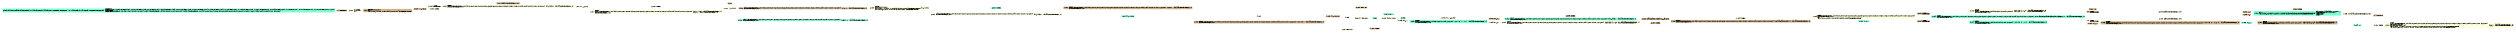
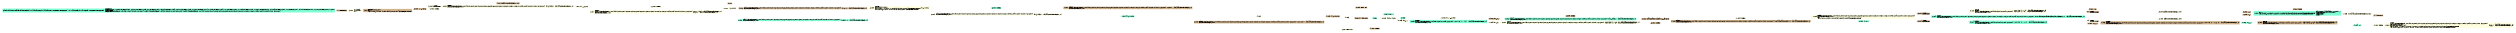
  digraph {
    rankdir=LR
    node [color=darkorange fillcolor=tan shape=record style=filled]
    n1 [color=teal label="{71\:\ ?|MTH_ENTER_BLOCK\l}"]
    n2 [color=darkgreen fillcolor=lightyellow label="{73\:\ 0x0000|int r0 = r9.length()\lint r1 = r10.position()\lr2 = 0\l}"]
    n3 [label="{74\:\ 0x0009|LOOP_START\lLOOP:0: B:74:0x0009\-\>B:78:0x0014\lPHI: r2 \l  PHI: (r2v1 'inIx' int) = (r2v0 'inIx' int), (r2v8 'inIx' int) binds: [B:73:0x0000, B:78:0x0014] A[DONT_GENERATE, DONT_INLINE]\l}"]
    n4 [color=darkgreen label="{75\:\ 0x000b|if (r2 \>= r0) goto L68\l}"]
    n5 [color=brown fillcolor=lightyellow label="{132\:\ 0x000d|SYNTHETIC\lEXC_TOP_SPLITTER\l}"]
    n6 [color=brown fillcolor=lightyellow label="{134\:\ 0x0020|SYNTHETIC\l}"]
    n7 [color=darkgreen fillcolor=lightyellow label="{76\:\ 0x000d|TRY_ENTER\lTryCatch #2 \{IndexOutOfBoundsException \-\> 0x001d, blocks: (B:76:0x000d, B:78:0x0014, B:82:0x0022, B:84:0x0028, B:86:0x002b, B:88:0x0031, B:123:0x00c1, B:105:0x0064, B:107:0x006f, B:111:0x0085, B:117:0x009f, B:118:0x00a4, B:122:0x00b7, B:124:0x00c7), top: B:132:0x000d \}\lCatch: IndexOutOfBoundsException \-\> 0x001d\l|char r4 = r9.charAt(r2)     \/\/ Catch: java.lang.IndexOutOfBoundsException \-\> L1d\l}"]
    n8 [color=teal label="{79\:\ 0x001d|ExcHandler: IndexOutOfBoundsException \-\> 0x001d\l}"]
    n9 [color=brown fillcolor=lightyellow label="{81\:\ 0x0020|if (r2 != r0) goto L13\l}"]
    n10 [color=teal fillcolor=lightyellow label="{77\:\ 0x0012|if (r4 \>= 128) goto L8\l}"]
    n11 [label="{80\:\ 0x001e}"]
    n12 [fillcolor=lightyellow label="{78\:\ 0x0014|LOOP_END\lTryCatch #2 \{IndexOutOfBoundsException \-\> 0x001d, blocks: (B:76:0x000d, B:78:0x0014, B:82:0x0022, B:84:0x0028, B:86:0x002b, B:88:0x0031, B:123:0x00c1, B:105:0x0064, B:107:0x006f, B:111:0x0085, B:117:0x009f, B:118:0x00a4, B:122:0x00b7, B:124:0x00c7), top: B:132:0x000d \}\lLOOP:0: B:74:0x0009\-\>B:78:0x0014\lCatch: IndexOutOfBoundsException \-\> 0x001d\l|r10.put(r1 + r2, (byte) r4)     \/\/ Catch: java.lang.IndexOutOfBoundsException \-\> L1d\lint r2 = r2 + 1     \/\/ Catch: java.lang.IndexOutOfBoundsException \-\> L1d\l}"]
    n13 [color=teal fillcolor=lightyellow label="{133\:\ 0x0020|SYNTHETIC\l}"]
    n14 [color=brown fillcolor=aquamarine label="{82\:\ 0x0022|TryCatch #2 \{IndexOutOfBoundsException \-\> 0x001d, blocks: (B:76:0x000d, B:78:0x0014, B:82:0x0022, B:84:0x0028, B:86:0x002b, B:88:0x0031, B:123:0x00c1, B:105:0x0064, B:107:0x006f, B:111:0x0085, B:117:0x009f, B:118:0x00a4, B:122:0x00b7, B:124:0x00c7), top: B:132:0x000d \}\lCatch: IndexOutOfBoundsException \-\> 0x001d\l|r10.position(r1 + r2)     \/\/ Catch: java.lang.IndexOutOfBoundsException \-\> L1d\l}"]
    n15 [color=darkgreen label="{84\:\ 0x0028|TryCatch #2 \{IndexOutOfBoundsException \-\> 0x001d, blocks: (B:76:0x000d, B:78:0x0014, B:82:0x0022, B:84:0x0028, B:86:0x002b, B:88:0x0031, B:123:0x00c1, B:105:0x0064, B:107:0x006f, B:111:0x0085, B:117:0x009f, B:118:0x00a4, B:122:0x00b7, B:124:0x00c7), top: B:132:0x000d \}\lCatch: IndexOutOfBoundsException \-\> 0x001d\l|int r1 = r1 + r2     \/\/ Catch: java.lang.IndexOutOfBoundsException \-\> L1d\l}"]
    n16 [color=brown fillcolor=lightyellow label="{83\:\ 0x0027|RETURN\l|return\l}"]
    n17 [color=darkgreen fillcolor=lightyellow label="{85\:\ 0x0029|LOOP_START\lLOOP:1: B:85:0x0029\-\>B:123:0x00c1\lPHI: r1 r2 \l  PHI: (r1v3 'outIx' int) = (r1v2 'outIx' int), (r1v17 'outIx' int) binds: [B:84:0x0028, B:123:0x00c1] A[DONT_GENERATE, DONT_INLINE]\l  PHI: (r2v3 'inIx' int) = (r2v1 'inIx' int), (r2v7 'inIx' int) binds: [B:84:0x0028, B:123:0x00c1] A[DONT_GENERATE, DONT_INLINE]\l|if (r2 \>= r0) goto L63\l}"]
    n18 [label="{72\:\ ?|MTH_EXIT_BLOCK\l}"]
    n19 [color=brown fillcolor=lightyellow label="{86\:\ 0x002b|TryCatch #2 \{IndexOutOfBoundsException \-\> 0x001d, blocks: (B:76:0x000d, B:78:0x0014, B:82:0x0022, B:84:0x0028, B:86:0x002b, B:88:0x0031, B:123:0x00c1, B:105:0x0064, B:107:0x006f, B:111:0x0085, B:117:0x009f, B:118:0x00a4, B:122:0x00b7, B:124:0x00c7), top: B:132:0x000d \}\lCatch: IndexOutOfBoundsException \-\> 0x001d\l|char r4 = r9.charAt(r2)     \/\/ Catch: java.lang.IndexOutOfBoundsException \-\> L1d\l}"]
    n20 [fillcolor=aquamarine label="{136\:\ 0x00c7|SYNTHETIC\l}"]
    n21 [fillcolor=aquamarine label="{87\:\ 0x002f|if (r4 \>= 128) goto L20\l}"]
    n22 [color=teal label="{124\:\ 0x00c7|TRY_LEAVE\lTryCatch #2 \{IndexOutOfBoundsException \-\> 0x001d, blocks: (B:76:0x000d, B:78:0x0014, B:82:0x0022, B:84:0x0028, B:86:0x002b, B:88:0x0031, B:123:0x00c1, B:105:0x0064, B:107:0x006f, B:111:0x0085, B:117:0x009f, B:118:0x00a4, B:122:0x00b7, B:124:0x00c7), top: B:132:0x000d \}\lCatch: IndexOutOfBoundsException \-\> 0x001d\l|r10.position(r1)     \/\/ Catch: java.lang.IndexOutOfBoundsException \-\> L1d\l}"]
    n23 [label="{88\:\ 0x0031|TRY_LEAVE\lTryCatch #2 \{IndexOutOfBoundsException \-\> 0x001d, blocks: (B:76:0x000d, B:78:0x0014, B:82:0x0022, B:84:0x0028, B:86:0x002b, B:88:0x0031, B:123:0x00c1, B:105:0x0064, B:107:0x006f, B:111:0x0085, B:117:0x009f, B:118:0x00a4, B:122:0x00b7, B:124:0x00c7), top: B:132:0x000d \}\lCatch: IndexOutOfBoundsException \-\> 0x001d\l|r10.put(r1, (byte) r4)     \/\/ Catch: java.lang.IndexOutOfBoundsException \-\> L1d\l}"]
    n24 [color=teal fillcolor=lightyellow label="{90\:\ 0x0037}"]
    n25 [color=brown label="{141\:\ 0x00c1|SYNTHETIC\l}"]
    n26 [color=brown label="{91\:\ 0x0039|if (r4 \>= 2048) goto L32\l}"]
    n27 [color=darkgreen fillcolor=lightyellow label="{123\:\ 0x00c1|LOOP_END\lTryCatch #2 \{IndexOutOfBoundsException \-\> 0x001d, blocks: (B:76:0x000d, B:78:0x0014, B:82:0x0022, B:84:0x0028, B:86:0x002b, B:88:0x0031, B:123:0x00c1, B:105:0x0064, B:107:0x006f, B:111:0x0085, B:117:0x009f, B:118:0x00a4, B:122:0x00b7, B:124:0x00c7), top: B:132:0x000d \}\lLOOP:1: B:85:0x0029\-\>B:123:0x00c1\lCatch: IndexOutOfBoundsException \-\> 0x001d\lPHI: r1 r2 \l  PHI: (r1v16 'outIx' int) = (r1v4 'outIx' int), (r1v10 'outIx' int), (r1v15 'outIx' int), (r1v3 'outIx' int) binds: [B:138:0x00c1, B:140:0x00c1, B:139:0x00c1, B:141:0x00c1] A[DONT_GENERATE, DONT_INLINE]\l  PHI: (r2v6 'inIx' int) = (r2v3 'inIx' int), (r2v5 'inIx' int), (r2v3 'inIx' int), (r2v3 'inIx' int) binds: [B:138:0x00c1, B:140:0x00c1, B:139:0x00c1, B:141:0x00c1] A[DONT_GENERATE, DONT_INLINE]\l|int r2 = r2 + 1     \/\/ Catch: java.lang.IndexOutOfBoundsException \-\> L1d\lint r1 = r1 + 1     \/\/ Catch: java.lang.IndexOutOfBoundsException \-\> L1d\l}"]
    n28 [fillcolor=aquamarine label="{92\:\ 0x003b|int r5 = r1 + 1\l}"]
    n29 [color=teal fillcolor=lightyellow label="{97\:\ 0x0053}"]
    n30 [color=darkgreen label="{130\:\ 0x0042|SYNTHETIC\lEXC_TOP_SPLITTER\l}"]
-   n31 [color=darkgreen fillcolor=lightyellow label="{98\:\ 0x0056|if (r4 \< 55296) goto L58\l}"]
+   n31 [color=darkgreen label="{98\:\ 0x0056|if (r4 \< 55296) goto L58\l}"]
    n32 [fillcolor=lightyellow label="{93\:\ 0x0042|TRY_ENTER\lTRY_LEAVE\lTryCatch #1 \{IndexOutOfBoundsException \-\> 0x004f, blocks: (B:93:0x0042, B:120:0x00ac), top: B:130:0x0042 \}\lCatch: IndexOutOfBoundsException \-\> 0x004f\l|r10.put(r1, (byte) ((r4 \>\>\> 6) \| 192))     \/\/ Catch: java.lang.IndexOutOfBoundsException \-\> L4f\lr10.put(r5, (byte) ((r4 & '?') \| 128))     \/\/ Catch: java.lang.IndexOutOfBoundsException \-\> L4f\l}"]
    n33 [color=brown fillcolor=lightyellow label="{95\:\ 0x004f|ExcHandler: IndexOutOfBoundsException \-\> 0x004f\l}"]
    n34 [color=darkgreen label="{94\:\ 0x004c|r1 = r5\l}"]
    n35 [color=brown label="{131\:\ ?|SYNTHETIC\lEXC_BOTTOM_SPLITTER\l}"]
    n36 [label="{96\:\ 0x0050|r1 = r5\l}"]
    n37 [label="{139\:\ 0x00c1|SPLITTER\l}"]
    n38 [color=darkgreen fillcolor=aquamarine label="{126\:\ 0x00cc|PHI: r1 r2 \l  PHI: (r1v1 'outIx' int) = (r1v5 'outIx' int), (r1v11 'outIx' int), (r1v0 'outIx' int) binds: [B:116:0x009d, B:96:0x0050, B:80:0x001e] A[DONT_GENERATE, DONT_INLINE]\l  PHI: (r2v2 'inIx' int) = (r2v5 'inIx' int), (r2v3 'inIx' int), (r2v1 'inIx' int) binds: [B:116:0x009d, B:96:0x0050, B:80:0x001e] A[DONT_GENERATE, DONT_INLINE]\l|int r4 = r10.position() + java.lang.Math.max(r2, (r1 \- r10.position()) + 1)\ljava.lang.StringBuilder r6 = new java.lang.StringBuilder()\lr6.append(\"Failed writing \")\lr6.append(r9.charAt(r2))\lr6.append(\" at index \")\lr6.append(r4)\l}"]
    n39 [color=darkgreen fillcolor=lightyellow label="{127\:\ 0x00ff|throw new java.lang.ArrayIndexOutOfBoundsException(r6.toString())\l}"]
    n40 [fillcolor=aquamarine label="{99\:\ 0x0058}"]
    n41 [color=teal fillcolor=lightyellow label="{119\:\ 0x00a5|int r5 = r1 + 1\l}"]
    n42 [color=brown fillcolor=lightyellow label="{100\:\ 0x005b|if (57343 \>= r4) goto L36\l}"]
    n43 [color=teal fillcolor=aquamarine label="{120\:\ 0x00ac|TRY_ENTER\lTRY_LEAVE\lTryCatch #1 \{IndexOutOfBoundsException \-\> 0x004f, blocks: (B:93:0x0042, B:120:0x00ac), top: B:130:0x0042 \}\lCatch: IndexOutOfBoundsException \-\> 0x004f\l|r10.put(r1, (byte) ((r4 \>\>\> 'f') \| 224))     \/\/ Catch: java.lang.IndexOutOfBoundsException \-\> L4f\l}"]
    n44 [color=darkgreen fillcolor=aquamarine label="{102\:\ 0x005e}"]
    n45 [color=teal fillcolor=lightyellow label="{103\:\ 0x0060|if ((r2 + 1) == r0) goto L57\l}"]
    n46 [color=darkgreen label="{104\:\ 0x0062|int r2 = r2 + 1\l}"]
    n47 [color=darkgreen label="{135\:\ 0x009f|SYNTHETIC\l}"]
    n48 [fillcolor=aquamarine label="{105\:\ 0x0064|TRY_ENTER\lTryCatch #2 \{IndexOutOfBoundsException \-\> 0x001d, blocks: (B:76:0x000d, B:78:0x0014, B:82:0x0022, B:84:0x0028, B:86:0x002b, B:88:0x0031, B:123:0x00c1, B:105:0x0064, B:107:0x006f, B:111:0x0085, B:117:0x009f, B:118:0x00a4, B:122:0x00b7, B:124:0x00c7), top: B:132:0x000d \}\lCatch: IndexOutOfBoundsException \-\> 0x001d\l|char r5 = r9.charAt(r2)     \/\/ Catch: java.lang.IndexOutOfBoundsException \-\> L1d\l}"]
    n49 [fillcolor=lightyellow label="{117\:\ 0x009f|TRY_ENTER\lTryCatch #2 \{IndexOutOfBoundsException \-\> 0x001d, blocks: (B:76:0x000d, B:78:0x0014, B:82:0x0022, B:84:0x0028, B:86:0x002b, B:88:0x0031, B:123:0x00c1, B:105:0x0064, B:107:0x006f, B:111:0x0085, B:117:0x009f, B:118:0x00a4, B:122:0x00b7, B:124:0x00c7), top: B:132:0x000d \}\lCatch: IndexOutOfBoundsException \-\> 0x001d\lPHI: r2 \l  PHI: (r2v4 'inIx' int) = (r2v3 'inIx' int), (r2v5 'inIx' int) binds: [B:135:0x009f, B:137:0x009f] A[DONT_GENERATE, DONT_INLINE]\l}"]
    n50 [color=brown label="{106\:\ 0x006d|if (java.lang.Character.isSurrogatePair(r4, r5) == false) goto L54\l}"]
    n51 [color=brown label="{107\:\ 0x006f|TRY_LEAVE\lTryCatch #2 \{IndexOutOfBoundsException \-\> 0x001d, blocks: (B:76:0x000d, B:78:0x0014, B:82:0x0022, B:84:0x0028, B:86:0x002b, B:88:0x0031, B:123:0x00c1, B:105:0x0064, B:107:0x006f, B:111:0x0085, B:117:0x009f, B:118:0x00a4, B:122:0x00b7, B:124:0x00c7), top: B:132:0x000d \}\lCatch: IndexOutOfBoundsException \-\> 0x001d\l|int r5 = java.lang.Character.toCodePoint(r4, r5)     \/\/ Catch: java.lang.IndexOutOfBoundsException \-\> L1d\l}"]
    n52 [color=darkgreen fillcolor=lightyellow label="{137\:\ 0x009f|SYNTHETIC\l}"]
    n53 [color=brown fillcolor=aquamarine label="{108\:\ 0x0073|int r7 = r1 + 1\l}"]
    n54 [label="{128\:\ 0x007a|SYNTHETIC\lEXC_TOP_SPLITTER\l}"]
    n55 [color=teal fillcolor=aquamarine label="{109\:\ 0x007a|TRY_ENTER\lTRY_LEAVE\lTryCatch #0 \{IndexOutOfBoundsException \-\> 0x009c, blocks: (B:109:0x007a, B:113:0x0090), top: B:128:0x007a \}\lCatch: IndexOutOfBoundsException \-\> 0x009c\l|r10.put(r1, (byte) ((r5 \>\>\> 18) \| 240))     \/\/ Catch: java.lang.IndexOutOfBoundsException \-\> L9c\l}"]
    n56 [color=darkgreen fillcolor=lightyellow label="{115\:\ 0x009c|ExcHandler: IndexOutOfBoundsException \-\> 0x009c\l}"]
    n57 [label="{110\:\ 0x007d|int r1 = r7 + 1\l}"]
    n58 [fillcolor=lightyellow label="{129\:\ ?|SYNTHETIC\lEXC_BOTTOM_SPLITTER\l}"]
    n59 [color=brown label="{116\:\ 0x009d|r1 = r7\l}"]
    n60 [label="{111\:\ 0x0085|TRY_ENTER\lTRY_LEAVE\lTryCatch #2 \{IndexOutOfBoundsException \-\> 0x001d, blocks: (B:76:0x000d, B:78:0x0014, B:82:0x0022, B:84:0x0028, B:86:0x002b, B:88:0x0031, B:123:0x00c1, B:105:0x0064, B:107:0x006f, B:111:0x0085, B:117:0x009f, B:118:0x00a4, B:122:0x00b7, B:124:0x00c7), top: B:132:0x000d \}\lCatch: IndexOutOfBoundsException \-\> 0x001d\l|r10.put(r7, (byte) (((r5 \>\>\> 12) & 63) \| 128))     \/\/ Catch: java.lang.IndexOutOfBoundsException \-\> L1d\l}"]
    n61 [fillcolor=aquamarine label="{112\:\ 0x0088|int r7 = r1 + 1\l}"]
    n62 [color=brown label="{113\:\ 0x0090|TRY_ENTER\lTRY_LEAVE\lTryCatch #0 \{IndexOutOfBoundsException \-\> 0x009c, blocks: (B:109:0x007a, B:113:0x0090), top: B:128:0x007a \}\lCatch: IndexOutOfBoundsException \-\> 0x009c\l|r10.put(r1, (byte) (((r5 \>\>\> 6) & 63) \| 128))     \/\/ Catch: java.lang.IndexOutOfBoundsException \-\> L9c\lr10.put(r7, (byte) ((r5 & 63) \| 128))     \/\/ Catch: java.lang.IndexOutOfBoundsException \-\> L9c\l}"]
    n63 [color=teal fillcolor=aquamarine label="{114\:\ 0x009a|r1 = r7\l}"]
    n64 [color=teal fillcolor=lightyellow label="{140\:\ 0x00c1|SYNTHETIC\l}"]
    n65 [color=teal fillcolor=aquamarine label="{118\:\ 0x00a4|TRY_LEAVE\lTryCatch #2 \{IndexOutOfBoundsException \-\> 0x001d, blocks: (B:76:0x000d, B:78:0x0014, B:82:0x0022, B:84:0x0028, B:86:0x002b, B:88:0x0031, B:123:0x00c1, B:105:0x0064, B:107:0x006f, B:111:0x0085, B:117:0x009f, B:118:0x00a4, B:122:0x00b7, B:124:0x00c7), top: B:132:0x000d \}\lCatch: IndexOutOfBoundsException \-\> 0x001d\l|throw new androidx.emoji2.text.flatbuffer.Utf8Safe.UnpairedSurrogateException(r2, r0)     \/\/ Catch: java.lang.IndexOutOfBoundsException \-\> L1d\l}"]
    n66 [fillcolor=lightyellow label="{121\:\ 0x00af|int r1 = r5 + 1\l}"]
    n67 [color=darkgreen fillcolor=lightyellow label="{122\:\ 0x00b7|TRY_ENTER\lTryCatch #2 \{IndexOutOfBoundsException \-\> 0x001d, blocks: (B:76:0x000d, B:78:0x0014, B:82:0x0022, B:84:0x0028, B:86:0x002b, B:88:0x0031, B:123:0x00c1, B:105:0x0064, B:107:0x006f, B:111:0x0085, B:117:0x009f, B:118:0x00a4, B:122:0x00b7, B:124:0x00c7), top: B:132:0x000d \}\lCatch: IndexOutOfBoundsException \-\> 0x001d\l|r10.put(r5, (byte) (((r4 \>\>\> 6) & 63) \| 128))     \/\/ Catch: java.lang.IndexOutOfBoundsException \-\> L1d\lr10.put(r1, (byte) ((r4 & '?') \| 128))     \/\/ Catch: java.lang.IndexOutOfBoundsException \-\> L1d\l}"]
    n68 [color=brown label="{138\:\ 0x00c1|SYNTHETIC\l}"]
    n69 [color=darkgreen label="{125\:\ 0x00cb|RETURN\l|return\l}"]
    n70 [color=darkgreen fillcolor=aquamarine label="{private static void androidx.emoji2.text.flatbuffer.Utf8Safe.encodeUtf8Buffer((r9v0 'in' java.lang.CharSequence A[D('in' java.lang.CharSequence), IMMUTABLE_TYPE, METHOD_ARGUMENT]), (r10v0 'out' java.nio.ByteBuffer A[D('out' java.nio.ByteBuffer), IMMUTABLE_TYPE, METHOD_ARGUMENT]))  | USE_LINES_HINTS\lBACK_EDGE: B:123:0x00c1 \-\> B:85:0x0029, CROSS_EDGE: B:94:0x004c \-\> B:123:0x00c1, CROSS_EDGE: B:127:0x00ff \-\> B:72:?, CROSS_EDGE: B:130:0x0042 \-\> B:95:0x004f, CROSS_EDGE: B:114:0x009a \-\> B:123:0x00c1, CROSS_EDGE: B:116:0x009d \-\> B:126:0x00cc, CROSS_EDGE: B:128:0x007a \-\> B:115:0x009c, CROSS_EDGE: B:118:0x00a4 \-\> B:72:?, CROSS_EDGE: B:103:0x0060 \-\> B:117:0x009f, CROSS_EDGE: B:122:0x00b7 \-\> B:123:0x00c1, CROSS_EDGE: B:98:0x0056 \-\> B:119:0x00a5, CROSS_EDGE: B:125:0x00cb \-\> B:72:?, BACK_EDGE: B:78:0x0014 \-\> B:74:0x0009, CROSS_EDGE: B:77:0x0012 \-\> B:81:0x0020, CROSS_EDGE: B:80:0x001e \-\> B:126:0x00cc\lINLINE_NOT_NEEDED\lTryCatch #0 \{IndexOutOfBoundsException \-\> 0x009c, blocks: (B:109:0x007a, B:113:0x0090), top: B:128:0x007a \}, TryCatch #1 \{IndexOutOfBoundsException \-\> 0x004f, blocks: (B:93:0x0042, B:120:0x00ac), top: B:130:0x0042 \}, TryCatch #2 \{IndexOutOfBoundsException \-\> 0x001d, blocks: (B:76:0x000d, B:78:0x0014, B:82:0x0022, B:84:0x0028, B:86:0x002b, B:88:0x0031, B:123:0x00c1, B:105:0x0064, B:107:0x006f, B:111:0x0085, B:117:0x009f, B:118:0x00a4, B:122:0x00b7, B:124:0x00c7), top: B:132:0x000d \}\lTYPE_VARS: EMPTY\l}"]
    n1 -> n2
    n2 -> n3
    n3 -> n4
    n4 -> n5 [style=dashed]
    n4 -> n6
    n5 -> n7
    n5 -> n8
    n6 -> n9
    n7 -> n10
    n8 -> n11
    n9 -> n14 [style=dashed]
    n9 -> n15
    n10 -> n12 [style=dashed]
    n10 -> n13
    n11 -> n38
    n12 -> n3
    n13 -> n9
    n14 -> n16
    n15 -> n17
    n16 -> n18
    n17 -> n19 [style=dashed]
    n17 -> n20
    n19 -> n21
    n20 -> n22
    n21 -> n23 [style=dashed]
    n21 -> n24
    n22 -> n69
    n23 -> n25
    n24 -> n26
    n25 -> n27
    n26 -> n28 [style=dashed]
    n26 -> n29
    n27 -> n17
    n28 -> n30
    n29 -> n31
    n30 -> n32
    n30 -> n33
    n31 -> n40 [style=dashed]
    n31 -> n41
    n32 -> n34
    n32 -> n35
    n33 -> n36
    n34 -> n37
    n35 -> n33
    n36 -> n38
    n37 -> n27
    n38 -> n39
    n39 -> n18
    n40 -> n42
    n41 -> n43
    n42 -> n41 [style=dashed]
    n42 -> n44
    n43 -> n66
    n44 -> n45
    n45 -> n46 [style=dashed]
    n45 -> n47
    n46 -> n48
    n47 -> n49
    n48 -> n50
    n49 -> n65
    n50 -> n51 [style=dashed]
    n50 -> n52
    n51 -> n53
    n52 -> n49
    n53 -> n54
    n54 -> n55
    n54 -> n56
    n55 -> n57
    n55 -> n58
    n56 -> n59
    n57 -> n60
    n58 -> n56
    n59 -> n38
    n60 -> n61
    n61 -> n62
    n62 -> n63
    n63 -> n64
    n64 -> n27
    n65 -> n18
    n66 -> n67
    n67 -> n68
    n68 -> n27
    n69 -> n18
    n70 -> n1
  }
